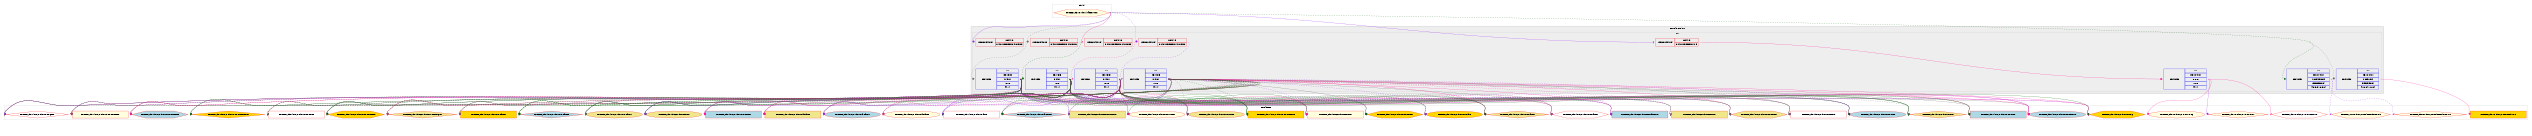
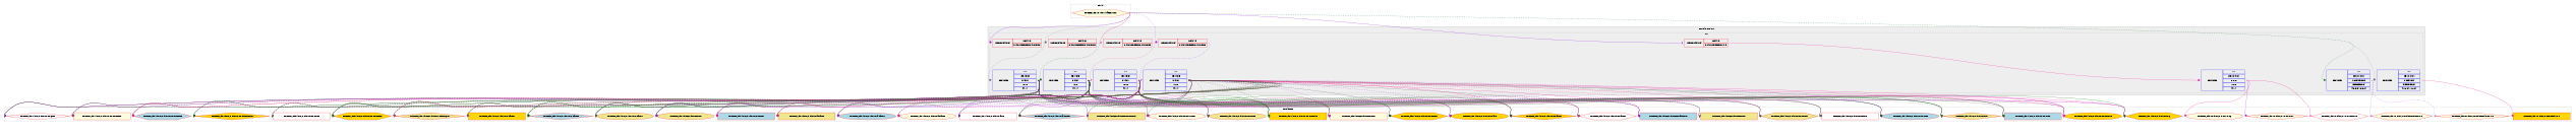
  digraph {
    compound=true
    concentrate=true
    fontname=Helvetica
    fontsize=10
    newrank=true
    rankdir=TB
    ranksep=1.5
    node [color=red fontname=Helvetica fontsize=10 shape=box style=filled]
    edge [arrowhead=box color=gray40 headport=w style=solid tailport=e weight=100]
    n1 [fillcolor=lightyellow label="portage://dev-python/inflect-7.3.1" shape=hexagon width=4]
    n2 [color=blue label=<<TABLE BORDER="0" CELLBORDER="1" CELLSPACING="0" CELLPADDING="4" WIDTH="220"><TR><TD ROWSPAN="6" CELLPADDING="30">pack_dep</TD></TR><TR><TD WIDTH="110">run</TD></TR><TR><TD>dev-python</TD></TR><TR><TD>pypy3</TD></TR><TR><TD>none</TD></TR><TR><TD>[[],,,,]</TD></TR></TABLE>> shape=none style=""]
    n3 [label=<<TABLE BORDER="0" CELLBORDER="1" CELLSPACING="0" CELLPADDING="4"><TR><TD ROWSPAN="3" CELLPADDING="10">use_conditional</TD></TR><TR><TD>positive</TD></TR><TR><TD>python_targets_pypy3</TD></TR></TABLE>> shape=none style=""]
    n4 [color=blue label=<<TABLE BORDER="0" CELLBORDER="1" CELLSPACING="0" CELLPADDING="4" WIDTH="220"><TR><TD ROWSPAN="6" CELLPADDING="30">pack_dep</TD></TR><TR><TD WIDTH="110">run</TD></TR><TR><TD>dev-lang</TD></TR><TR><TD>python</TD></TR><TR><TD>none</TD></TR><TR><TD>[[],,,,]</TD></TR></TABLE>> shape=none style=""]
    n5 [label=<<TABLE BORDER="0" CELLBORDER="1" CELLSPACING="0" CELLPADDING="4"><TR><TD ROWSPAN="3" CELLPADDING="10">use_conditional</TD></TR><TR><TD>positive</TD></TR><TR><TD>python_targets_python3_10</TD></TR></TABLE>> shape=none style=""]
    n6 [color=blue label=<<TABLE BORDER="0" CELLBORDER="1" CELLSPACING="0" CELLPADDING="4" WIDTH="220"><TR><TD ROWSPAN="6" CELLPADDING="30">pack_dep</TD></TR><TR><TD WIDTH="110">run</TD></TR><TR><TD>dev-lang</TD></TR><TR><TD>python</TD></TR><TR><TD>none</TD></TR><TR><TD>[[],,,,]</TD></TR></TABLE>> shape=none style=""]
    n7 [label=<<TABLE BORDER="0" CELLBORDER="1" CELLSPACING="0" CELLPADDING="4"><TR><TD ROWSPAN="3" CELLPADDING="10">use_conditional</TD></TR><TR><TD>positive</TD></TR><TR><TD>python_targets_python3_11</TD></TR></TABLE>> shape=none style=""]
    n8 [color=blue label=<<TABLE BORDER="0" CELLBORDER="1" CELLSPACING="0" CELLPADDING="4" WIDTH="220"><TR><TD ROWSPAN="6" CELLPADDING="30">pack_dep</TD></TR><TR><TD WIDTH="110">run</TD></TR><TR><TD>dev-lang</TD></TR><TR><TD>python</TD></TR><TR><TD>none</TD></TR><TR><TD>[[],,,,]</TD></TR></TABLE>> shape=none style=""]
    n9 [label=<<TABLE BORDER="0" CELLBORDER="1" CELLSPACING="0" CELLPADDING="4"><TR><TD ROWSPAN="3" CELLPADDING="10">use_conditional</TD></TR><TR><TD>positive</TD></TR><TR><TD>python_targets_python3_12</TD></TR></TABLE>> shape=none style=""]
    n10 [color=blue label=<<TABLE BORDER="0" CELLBORDER="1" CELLSPACING="0" CELLPADDING="4" WIDTH="220"><TR><TD ROWSPAN="6" CELLPADDING="30">pack_dep</TD></TR><TR><TD WIDTH="110">run</TD></TR><TR><TD>dev-lang</TD></TR><TR><TD>python</TD></TR><TR><TD>none</TD></TR><TR><TD>[[],,,,]</TD></TR></TABLE>> shape=none style=""]
    n11 [label=<<TABLE BORDER="0" CELLBORDER="1" CELLSPACING="0" CELLPADDING="4"><TR><TD ROWSPAN="3" CELLPADDING="10">use_conditional</TD></TR><TR><TD>positive</TD></TR><TR><TD>python_targets_python3_13</TD></TR></TABLE>> shape=none style=""]
    n12 [color=blue label=<<TABLE BORDER="0" CELLBORDER="1" CELLSPACING="0" CELLPADDING="4" WIDTH="220"><TR><TD ROWSPAN="6" CELLPADDING="30">pack_dep</TD></TR><TR><TD WIDTH="110">run</TD></TR><TR><TD>dev-python</TD></TR><TR><TD>more-itertools</TD></TR><TR><TD>greaterequal</TD></TR><TR><TD>[[8,5,0],,,8.5.0]</TD></TR></TABLE>> shape=none style=""]
    n13 [color=blue label=<<TABLE BORDER="0" CELLBORDER="1" CELLSPACING="0" CELLPADDING="4" WIDTH="220"><TR><TD ROWSPAN="6" CELLPADDING="30">pack_dep</TD></TR><TR><TD WIDTH="110">run</TD></TR><TR><TD>dev-python</TD></TR><TR><TD>typeguard</TD></TR><TR><TD>greaterequal</TD></TR><TR><TD>[[4,0,1],,,4.0.1]</TD></TR></TABLE>> shape=none style=""]
    n14 [fillcolor=white label="portage://dev-python/pypy3-7.3.17-r1" shape=hexagon width=4]
    n15 [fillcolor=lightyellow label="portage://dev-python/pypy3-7.3.17" shape=diamond width=4]
    n16 [fillcolor=lightyellow label="portage://dev-python/pypy3-7.3.16" shape=ellipse width=4]
    n17 [fillcolor=gold label="portage://dev-lang/python-3.13.0_rc2_p1" shape=hexagon width=4]
    n18 [fillcolor=white label="portage://dev-lang/python-3.13.0_rc2" width=4]
    n19 [fillcolor=gold label="portage://dev-lang/python-3.13.0_rc1_p3-r1" shape=diamond width=4]
    n20 [fillcolor=lightblue label="portage://dev-lang/python-3.13.0_rc1_p3" shape=hexagon width=4]
    n21 [fillcolor=lightyellow label="portage://dev-lang/python-3.13.0_rc1_p2" width=4]
    n22 [fillcolor=white label="portage://dev-lang/python-3.12.6_p2" shape=diamond width=4]
    n23 [fillcolor=gold label="portage://dev-lang/python-3.12.6" shape=hexagon width=4]
-   n24 [fillcolor=lightblue label="portage://dev-lang/python-3.12.5_p1-r1" shape=ellipse width=4]
+   n24 [fillcolor=gold label="portage://dev-lang/python-3.12.5_p1-r1" shape=ellipse width=4]
    n25 [fillcolor=lightblue label="portage://dev-lang/python-3.12.5_p1" width=4]
    n26 [fillcolor=khaki label="portage://dev-lang/python-3.12.5" shape=diamond width=4]
    n27 [fillcolor=lightblue label="portage://dev-lang/python-3.12.4_p3" shape=ellipse width=4]
    n28 [fillcolor=white label="portage://dev-lang/python-3.12.3-r1" width=4]
    n29 [fillcolor=khaki label="portage://dev-lang/python-3.11.10_p1" shape=hexagon width=4]
    n30 [fillcolor=khaki label="portage://dev-lang/python-3.11.10" width=4]
    n31 [fillcolor=lightblue label="portage://dev-lang/python-3.11.9_p2-r1" width=4]
    n32 [fillcolor=white label="portage://dev-lang/python-3.11.9_p2" shape=hexagon width=4]
-   n33 [fillcolor=khaki label="portage://dev-lang/python-3.11.9_p1" shape=diamond width=4]
+   n33 [fillcolor=gold label="portage://dev-lang/python-3.11.9_p1" shape=diamond width=4]
    n34 [fillcolor=gold label="portage://dev-lang/python-3.11.9-r1" shape=ellipse width=4]
    n35 [fillcolor=gold label="portage://dev-lang/python-3.10.15_p1" shape=hexagon width=4]
    n36 [fillcolor=lightyellow label="portage://dev-lang/python-3.10.15" width=4]
    n37 [fillcolor=gold label="portage://dev-lang/python-3.10.14_p3-r1" width=4]
    n38 [fillcolor=khaki label="portage://dev-lang/python-3.10.14_p3" shape=ellipse width=4]
    n39 [fillcolor=lightyellow label="portage://dev-lang/python-3.10.74_p2" shape=ellipse width=4]
    n40 [fillcolor=khaki label="portage://dev-lang/python-3.10.14_p1-r1" width=4]
    n41 [fillcolor=lightblue label="portage://dev-lang/python-3.9.20_p1" shape=diamond width=4]
    n42 [fillcolor=white label="portage://dev-lang/python-3.9.20" width=4]
    n43 [fillcolor=lightyellow label="portage://dev-lang/python-3.9.19_p5" shape=ellipse width=4]
    n44 [fillcolor=lightblue label="portage://dev-lang/python-3.9.19_p4" shape=ellipse width=4]
    n45 [fillcolor=khaki label="portage://dev-lang/python-3.9.19_p3" width=4]
    n46 [fillcolor=lightblue label="portage://dev-lang/python-3.8.20_p2" width=4]
    n47 [fillcolor=khaki label="portage://dev-lang/python-3.8.20" shape=ellipse width=4]
    n48 [fillcolor=khaki label="portage://dev-lang/python-3.8.19_p4" shape=ellipse width=4]
    n49 [fillcolor=lightblue label="portage://dev-lang/python-3.8.19_p3" shape=diamond width=4]
    n50 [fillcolor=gold label="portage://dev-lang/python-3.8.19_p2" width=4]
    n51 [fillcolor=khaki label="portage://dev-lang/python-2.7.18_p16-r2" shape=diamond width=4]
-   n52 [fillcolor=lightyellow label="portage://run-python/more-itertools-10.5.0" shape=hexagon width=4]
+   n52 [fillcolor=lightyellow label="portage://dev-python/more-itertools-10.5.0" shape=hexagon width=4]
    n53 [fillcolor=lightyellow label="portage://dev-python/more-itertools-10.4.0" shape=diamond width=4]
    n54 [fillcolor=gold label="portage://dev-python/typeguard-4.3.0" width=4]
    subgraph cluster_1 {
      color=gray
      label=<<i>dependencies</i>>
      subgraph cluster_2 {
        color=gray
        fillcolor="#eeeeee"
        label=<<i>compile</i>>
        style=filled
      }
      subgraph cluster_3 {
        color=gray
        fillcolor="#eeeeee"
        label=<<i>compile and run</i>>
        style=filled
      }
      subgraph cluster_4 {
        color=gray
        fillcolor="#eeeeee"
        label=<<i>run</i>>
        style=filled
        subgraph sub_5 {
          color=gray
          fillcolor="#eeeeee"
          label=<<i>run</i>>
          style=filled
          n3
          subgraph sub_6 {
            color=gray
            fillcolor="#eeeeee"
            label=<<i>run</i>>
            style=filled
            n2
          }
        }
        subgraph sub_7 {
          color=gray
          fillcolor="#eeeeee"
          label=<<i>run</i>>
          style=filled
          n5
          subgraph sub_8 {
            color=gray
            fillcolor="#eeeeee"
            label=<<i>run</i>>
            style=filled
            n4
          }
        }
        subgraph sub_9 {
          color=gray
          fillcolor="#eeeeee"
          label=<<i>run</i>>
          style=filled
          n7
          subgraph sub_10 {
            color=gray
            fillcolor="#eeeeee"
            label=<<i>run</i>>
            style=filled
            n6
          }
        }
        subgraph sub_11 {
          color=gray
          fillcolor="#eeeeee"
          label=<<i>run</i>>
          style=filled
          n9
          subgraph sub_12 {
            color=gray
            fillcolor="#eeeeee"
            label=<<i>run</i>>
            style=filled
            n8
          }
        }
        subgraph sub_13 {
          color=gray
          fillcolor="#eeeeee"
          label=<<i>run</i>>
          style=filled
          n11
          subgraph sub_14 {
            color=gray
            fillcolor="#eeeeee"
            label=<<i>run</i>>
            style=filled
            n10
          }
        }
        subgraph sub_15 {
          color=gray
          fillcolor="#eeeeee"
          label=<<i>run</i>>
          style=filled
          n12
        }
        subgraph sub_16 {
          color=gray
          fillcolor="#eeeeee"
          label=<<i>run</i>>
          style=filled
          n13
        }
      }
    }
    subgraph cluster_17 {
      color=gray
      label=<<i>ebuild</i>>
      n1
    }
    subgraph cluster_18 {
      color=gray
      label=<<i>candidates</i>>
      rank=same
      subgraph sub_19 {
        color=black
        label=<<i>candidates</i>>
        nodesep=1
        rank=same
        n14
        n15
        n16
      }
      subgraph sub_20 {
        color=black
        label=<<i>candidates</i>>
        nodesep=1
        rank=same
        n17
        n18
        n19
        n20
        n21
        n22
        n23
        n24
        n25
        n26
        n27
        n28
        n29
        n30
        n31
        n32
        n33
        n34
        n35
        n36
        n37
        n38
        n39
        n40
        n41
        n42
        n43
        n44
        n45
        n46
        n47
        n48
        n49
        n50
        n51
      }
      subgraph sub_21 {
        color=black
        label=<<i>candidates</i>>
        nodesep=1
        rank=same
        n17
        n18
        n19
        n20
        n21
        n22
        n23
        n24
        n25
        n26
        n27
        n28
        n29
        n30
        n31
        n32
        n33
        n34
        n35
        n36
        n37
        n38
        n39
        n40
        n41
        n42
        n43
        n44
        n45
        n46
        n47
        n48
        n49
        n50
        n51
      }
      subgraph sub_22 {
        color=black
        label=<<i>candidates</i>>
        nodesep=1
        rank=same
        n17
        n18
        n19
        n20
        n21
        n22
        n23
        n24
        n25
        n26
        n27
        n28
        n29
        n30
        n31
        n32
        n33
        n34
        n35
        n36
        n37
        n38
        n39
        n40
        n41
        n42
        n43
        n44
        n45
        n46
        n47
        n48
        n49
        n50
        n51
      }
      subgraph sub_23 {
        color=black
        label=<<i>candidates</i>>
        nodesep=1
        rank=same
        n17
        n18
        n19
        n20
        n21
        n22
        n23
        n24
        n25
        n26
        n27
        n28
        n29
        n30
        n31
        n32
        n33
        n34
        n35
        n36
        n37
        n38
        n39
        n40
        n41
        n42
        n43
        n44
        n45
        n46
        n47
        n48
        n49
        n50
        n51
      }
      subgraph sub_24 {
        color=black
        label=<<i>candidates</i>>
        nodesep=1
        rank=same
        n52
        n53
      }
      subgraph sub_25 {
        color=black
        label=<<i>candidates</i>>
        nodesep=1
        rank=same
        n54
      }
    }
    n1 -> n3 [arrowhead=tee color=purple weight=20]
    n1 -> n5 [style=dashed weight=20]
    n1 -> n7 [color=purple weight=20]
    n1 -> n9 [color=purple style=dashed weight=20]
    n1 -> n11 [arrowhead=tee color=deeppink weight=20]
    n1 -> n12 [arrowhead=tee color=darkgreen style=dashed weight=20]
    n1 -> n13 [style=dashed weight=20]
    n2 -> n14 [arrowhead=tee color=deeppink]
    n2 -> n15 [color=purple]
    n2 -> n16 [color=deeppink]
    n3 -> n2 [color=deeppink weight=20]
    n4 -> n17
    n4 -> n18 [arrowhead=tee style=dashed]
    n4 -> n19 [arrowhead=tee]
    n4 -> n20 [style=dashed]
    n4 -> n21 [arrowhead=tee color=purple]
    n4 -> n22 [arrowhead=tee color=deeppink]
    n4 -> n23 [arrowhead=tee color=purple]
    n4 -> n24 [color=purple]
    n4 -> n25 [style=dashed]
    n4 -> n26 [arrowhead=tee color=darkgreen]
    n4 -> n27 [arrowhead=tee color=purple]
    n4 -> n28
    n4 -> n29 [arrowhead=tee]
    n4 -> n30 [arrowhead=tee color=purple style=dashed]
    n4 -> n31 [color=darkgreen style=dashed]
    n4 -> n32
    n4 -> n33 [arrowhead=tee]
    n4 -> n34 [color=darkgreen style=dashed]
    n4 -> n35 [color=purple style=dashed]
    n4 -> n36 [arrowhead=tee color=darkgreen]
    n4 -> n37 [arrowhead=tee color=darkgreen]
    n4 -> n38 [color=deeppink]
    n4 -> n39 [arrowhead=tee color=darkgreen style=dashed]
    n4 -> n40 [arrowhead=tee style=dashed]
    n4 -> n41 [arrowhead=tee]
    n4 -> n42 [arrowhead=tee color=purple]
    n4 -> n43 [style=dashed]
    n4 -> n44 [arrowhead=tee style=dashed]
    n4 -> n45 [color=deeppink style=dashed]
    n4 -> n46
    n4 -> n47 [arrowhead=tee color=darkgreen]
    n4 -> n48 [arrowhead=tee color=darkgreen]
    n4 -> n49 [color=darkgreen style=dashed]
    n4 -> n50 [arrowhead=tee style=dashed]
    n4 -> n51 [color=darkgreen style=dashed]
    n5 -> n4 [color=darkgreen style=dashed weight=20]
    n6 -> n17 [arrowhead=tee]
    n6 -> n18 [arrowhead=tee color=deeppink style=dashed]
    n6 -> n19 [arrowhead=tee style=dashed]
    n6 -> n20
    n6 -> n21
    n6 -> n22 [arrowhead=tee color=darkgreen style=dashed]
    n6 -> n23 [arrowhead=tee color=deeppink style=dashed]
    n6 -> n24
    n6 -> n25 [arrowhead=tee color=deeppink]
    n6 -> n26 [arrowhead=tee]
    n6 -> n27
    n6 -> n28 [color=deeppink style=dashed]
    n6 -> n29 [arrowhead=tee style=dashed]
    n6 -> n30 [arrowhead=tee color=darkgreen style=dashed]
    n6 -> n31 [color=purple]
    n6 -> n32 [color=deeppink]
    n6 -> n33 [color=darkgreen style=dashed]
    n6 -> n34
    n6 -> n35 [color=darkgreen style=dashed]
    n6 -> n36 [color=darkgreen]
    n6 -> n37 [arrowhead=tee color=darkgreen]
    n6 -> n38 [arrowhead=tee color=purple]
    n6 -> n39 [color=purple style=dashed]
    n6 -> n40 [arrowhead=tee color=purple]
    n6 -> n41 [color=purple style=dashed]
    n6 -> n42 [color=purple style=dashed]
    n6 -> n43 [arrowhead=tee style=dashed]
    n6 -> n44 [color=deeppink style=dashed]
    n6 -> n45 [style=dashed]
    n6 -> n46 [color=purple]
    n6 -> n47 [color=purple style=dashed]
    n6 -> n48 [color=darkgreen]
    n6 -> n49 [arrowhead=tee color=darkgreen style=dashed]
    n6 -> n50 [color=darkgreen]
    n6 -> n51 [arrowhead=tee color=deeppink style=dashed]
    n7 -> n6 [style=dashed weight=20]
    n8 -> n17 [arrowhead=tee style=dashed]
    n8 -> n18 [arrowhead=tee]
    n8 -> n19 [arrowhead=tee color=darkgreen style=dashed]
    n8 -> n20 [arrowhead=tee color=deeppink]
    n8 -> n21 [color=darkgreen style=dashed]
    n8 -> n22 [arrowhead=tee color=darkgreen]
    n8 -> n23 [arrowhead=tee color=deeppink]
    n8 -> n24 [color=deeppink]
    n8 -> n25 [arrowhead=tee]
    n8 -> n26 [style=dashed]
    n8 -> n27 [color=purple style=dashed]
    n8 -> n28
    n8 -> n29 [color=deeppink]
    n8 -> n30 [arrowhead=tee color=deeppink style=dashed]
    n8 -> n31 [arrowhead=tee color=deeppink]
    n8 -> n32
    n8 -> n33 [color=deeppink]
    n8 -> n34 [color=purple style=dashed]
    n8 -> n35
    n8 -> n36 [arrowhead=tee color=purple style=dashed]
    n8 -> n37 [color=darkgreen style=dashed]
    n8 -> n38 [style=dashed]
    n8 -> n39 [color=darkgreen]
    n8 -> n40 [color=purple style=dashed]
    n8 -> n41
    n8 -> n42 [arrowhead=tee color=purple style=dashed]
    n8 -> n43 [color=deeppink style=dashed]
    n8 -> n44
    n8 -> n45 [style=dashed]
    n8 -> n46 [arrowhead=tee color=deeppink style=dashed]
    n8 -> n47 [color=darkgreen]
    n8 -> n48 [arrowhead=tee]
    n8 -> n49 [color=darkgreen]
    n8 -> n50 [color=deeppink style=dashed]
    n8 -> n51 [arrowhead=tee color=darkgreen style=dashed]
    n9 -> n8 [arrowhead=tee color=purple style=dashed weight=20]
    n10 -> n17 [color=darkgreen]
    n10 -> n18 [arrowhead=tee color=darkgreen style=dashed]
    n10 -> n19 [color=darkgreen style=dashed]
    n10 -> n20 [color=deeppink style=dashed]
    n10 -> n21 [color=deeppink style=dashed]
    n10 -> n22 [color=purple]
    n10 -> n23 [color=darkgreen]
    n10 -> n24 [arrowhead=tee color=deeppink]
    n10 -> n25 [color=darkgreen]
    n10 -> n26 [arrowhead=tee color=darkgreen]
    n10 -> n27 [color=darkgreen]
    n10 -> n28
    n10 -> n29
    n10 -> n30 [arrowhead=tee]
    n10 -> n31 [arrowhead=tee color=purple style=dashed]
    n10 -> n32 [arrowhead=tee color=deeppink style=dashed]
    n10 -> n33 [color=darkgreen]
    n10 -> n34 [arrowhead=tee color=deeppink style=dashed]
    n10 -> n35 [color=darkgreen style=dashed]
    n10 -> n36 [color=deeppink]
    n10 -> n37 [arrowhead=tee color=darkgreen]
    n10 -> n38 [arrowhead=tee color=darkgreen]
    n10 -> n39 [color=deeppink]
    n10 -> n40 [arrowhead=tee]
    n10 -> n41 [color=darkgreen style=dashed]
    n10 -> n42 [arrowhead=tee color=darkgreen style=dashed]
    n10 -> n43 [arrowhead=tee color=deeppink style=dashed]
    n10 -> n44 [color=purple]
    n10 -> n45 [color=deeppink]
    n10 -> n46 [color=deeppink style=dashed]
    n10 -> n47 [color=purple]
    n10 -> n48 [arrowhead=tee]
    n10 -> n49 [arrowhead=tee color=darkgreen style=dashed]
    n10 -> n50 [style=dashed]
    n10 -> n51 [color=deeppink]
    n11 -> n10 [arrowhead=tee color=deeppink style=dashed weight=20]
    n12 -> n52 [arrowhead=tee color=purple style=dashed]
    n12 -> n53 [arrowhead=tee color=purple style=dashed]
    n13 -> n54 [color=deeppink]
  }
